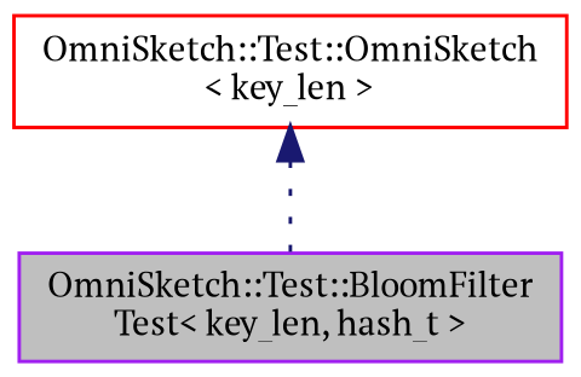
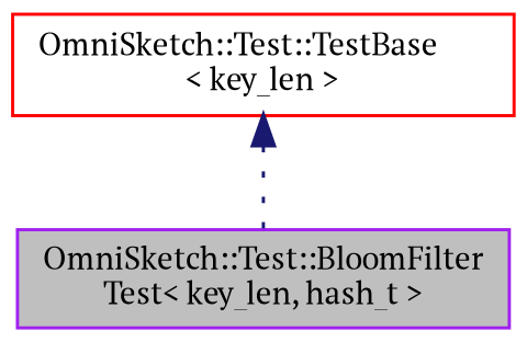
  digraph {
    fontname="PT Serif"
    node [fontname="PT Serif" fontsize=10 shape=record style=filled]
    n1 [color=purple fillcolor=grey75 fontcolor=black height=0.2 label="OmniSketch::Test::BloomFilter\lTest\< key_len, hash_t \>" width=0.4]
-   n2 [color=red fillcolor=white height=0.2 label="OmniSketch::Test::OmniSketch\l\< key_len \>" width=0.4]
+   n2 [color=red fillcolor=white height=0.2 label="OmniSketch::Test::TestBase\l\< key_len \>" width=0.4]
    n2 -> n1 [color=midnightblue dir=back fontname="PT Serif" fontsize=10 labelfontname=Helvetica labelfontsize=10 style=dotted]
  }
